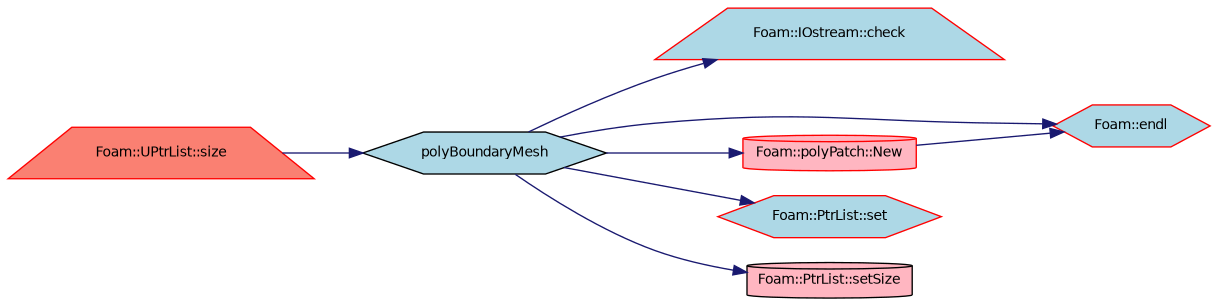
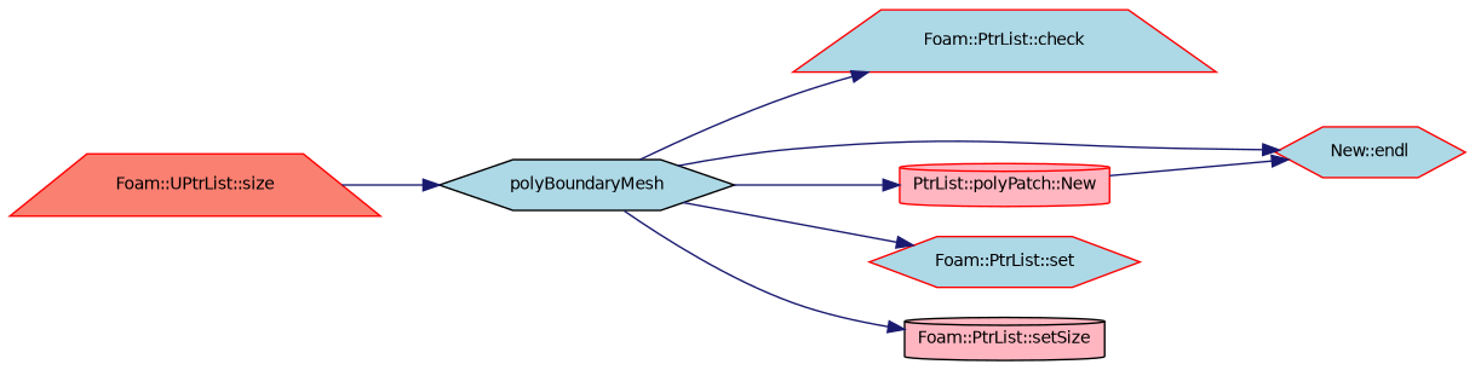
  digraph {
    rankdir=LR
    node [color=red fillcolor=lightblue fontname=Helvetica fontsize=10 shape=hexagon style=filled]
    edge [color=midnightblue fontname=Helvetica fontsize=10 labelfontname=Helvetica labelfontsize=10 style=solid]
    n1 [color=black fontcolor=black height=0.2 label=polyBoundaryMesh width=0.4]
-   n2 [height=0.2 label="Foam::IOstream::check" shape=trapezium width=0.4]
-   n3 [height=0.2 label="Foam::endl" width=0.4]
-   n4 [fillcolor=lightpink height=0.2 label="Foam::polyPatch::New" shape=cylinder width=0.4]
+   n2 [height=0.2 label="Foam::PtrList::check" shape=trapezium width=0.4]
+   n3 [height=0.2 label="New::endl" width=0.4]
+   n4 [fillcolor=lightpink height=0.2 label="PtrList::polyPatch::New" shape=cylinder width=0.4]
    n5 [height=0.2 label="Foam::PtrList::set" width=0.4]
    n6 [color=black fillcolor=lightpink height=0.2 label="Foam::PtrList::setSize" shape=cylinder width=0.4]
    n7 [fillcolor=salmon height=0.2 label="Foam::UPtrList::size" shape=trapezium width=0.4]
    n1 -> n2
    n1 -> n3
    n1 -> n4
    n1 -> n5
    n1 -> n6
    n4 -> n3
    n7 -> n1
  }
